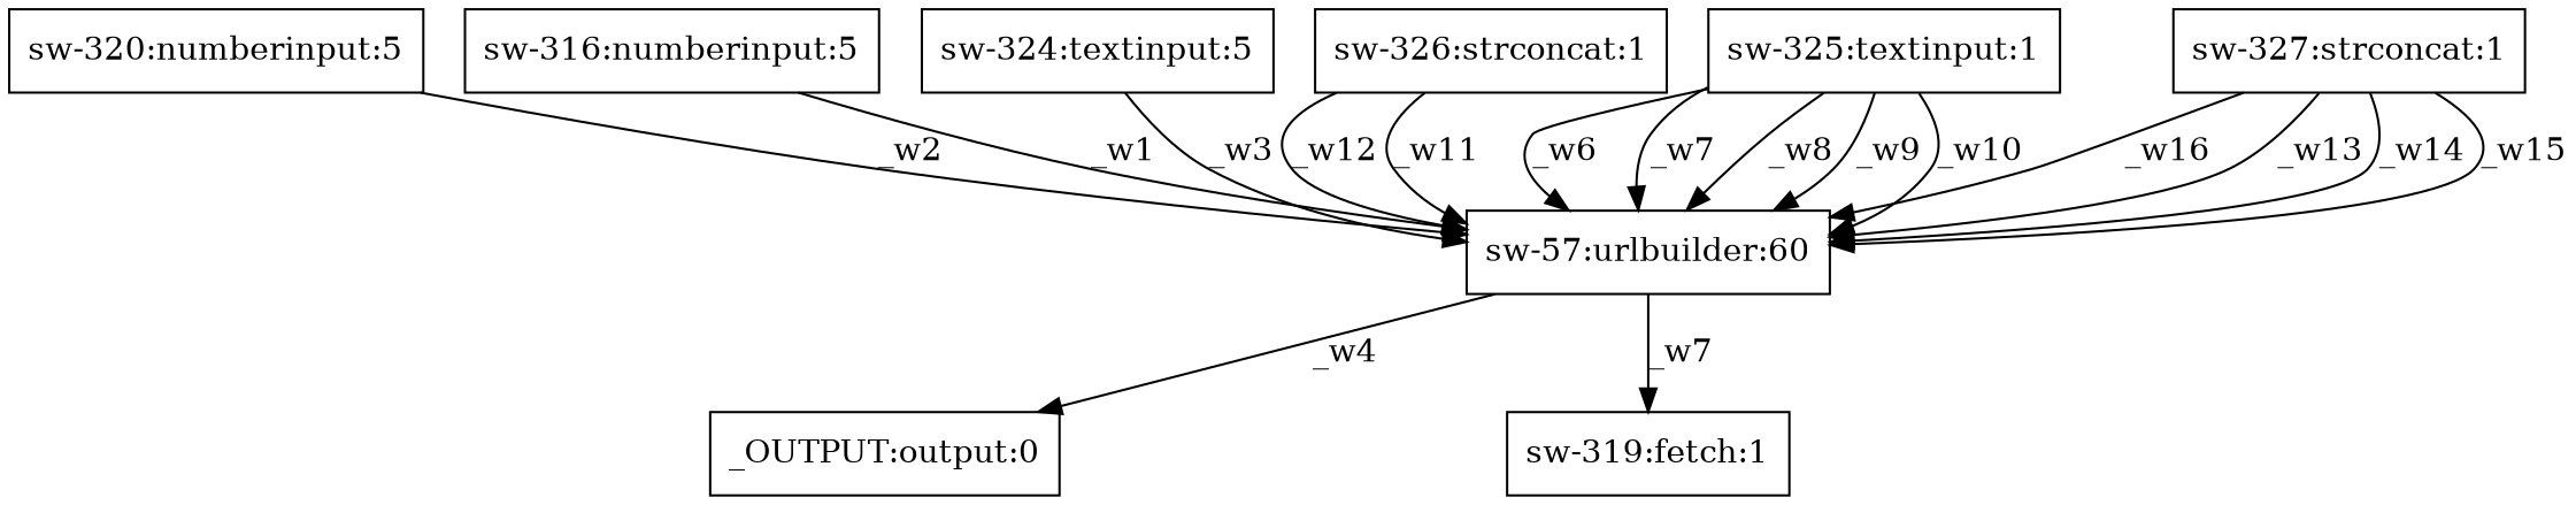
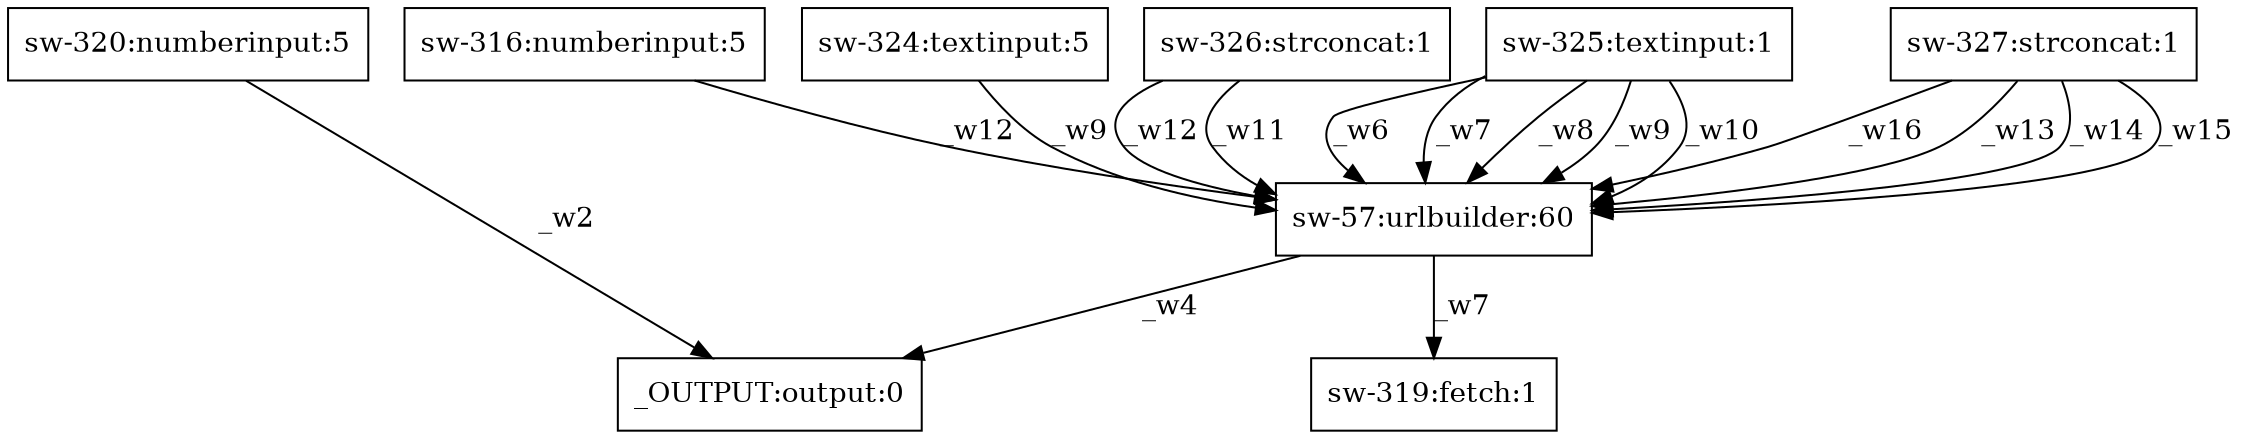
  digraph {
    node [shape=box]
    n1 [label="sw-57:urlbuilder:60"]
    n2 [label="sw-319:fetch:1"]
    n3 [label="_OUTPUT:output:0"]
    n4 [label="sw-316:numberinput:5"]
    n5 [label="sw-324:textinput:5"]
    n6 [label="sw-326:strconcat:1"]
    n7 [label="sw-320:numberinput:5"]
    n8 [label="sw-325:textinput:1"]
    n9 [label="sw-327:strconcat:1"]
    n1 -> n2 [label=_w7]
    n1 -> n3 [label=_w4]
-   n4 -> n1 [label=_w1]
-   n5 -> n1 [label=_w3]
+   n4 -> n1 [label=_w12]
+   n5 -> n1 [label=_w9]
    n6 -> n1 [label=_w11]
    n6 -> n1 [label=_w12]
-   n7 -> n1 [label=_w2]
+   n7 -> n3 [label=_w2]
    n8 -> n1 [label=_w6]
    n8 -> n1 [label=_w7]
    n8 -> n1 [label=_w8]
    n8 -> n1 [label=_w9]
    n8 -> n1 [label=_w10]
    n9 -> n1 [label=_w13]
    n9 -> n1 [label=_w14]
    n9 -> n1 [label=_w15]
    n9 -> n1 [label=_w16]
  }
